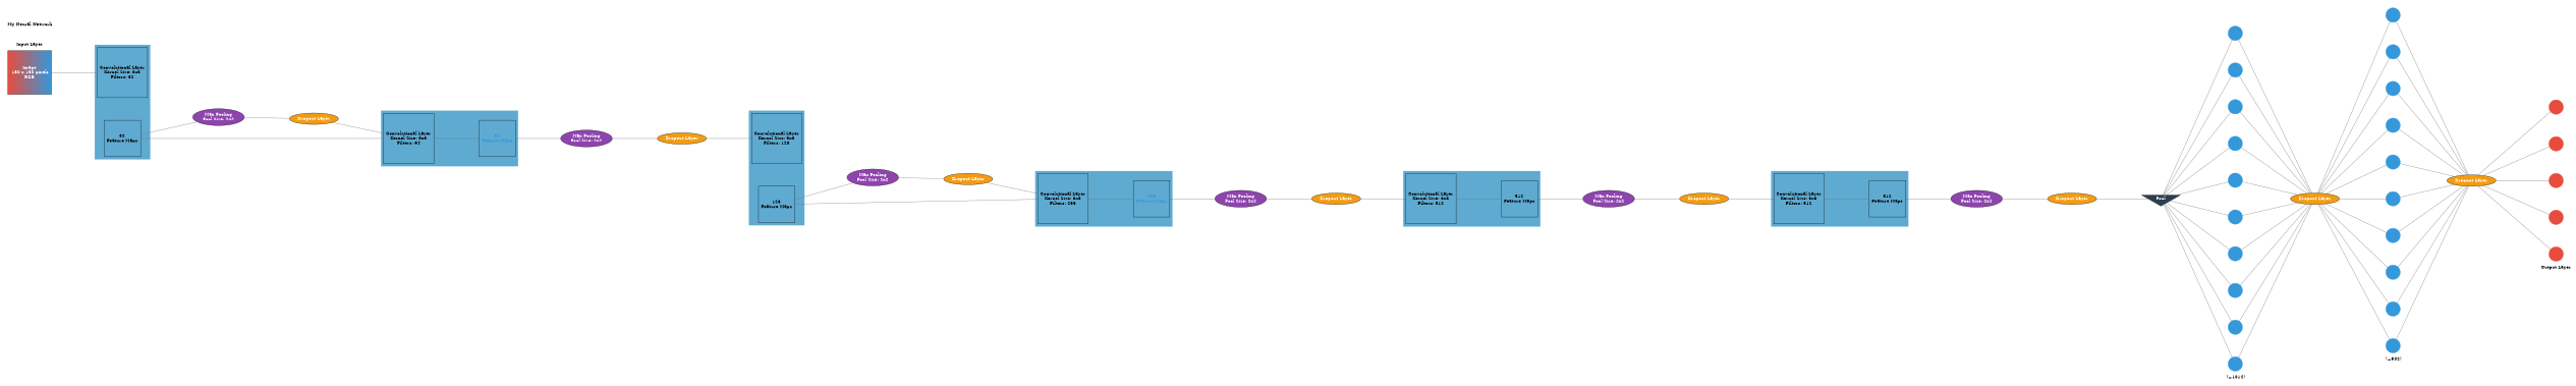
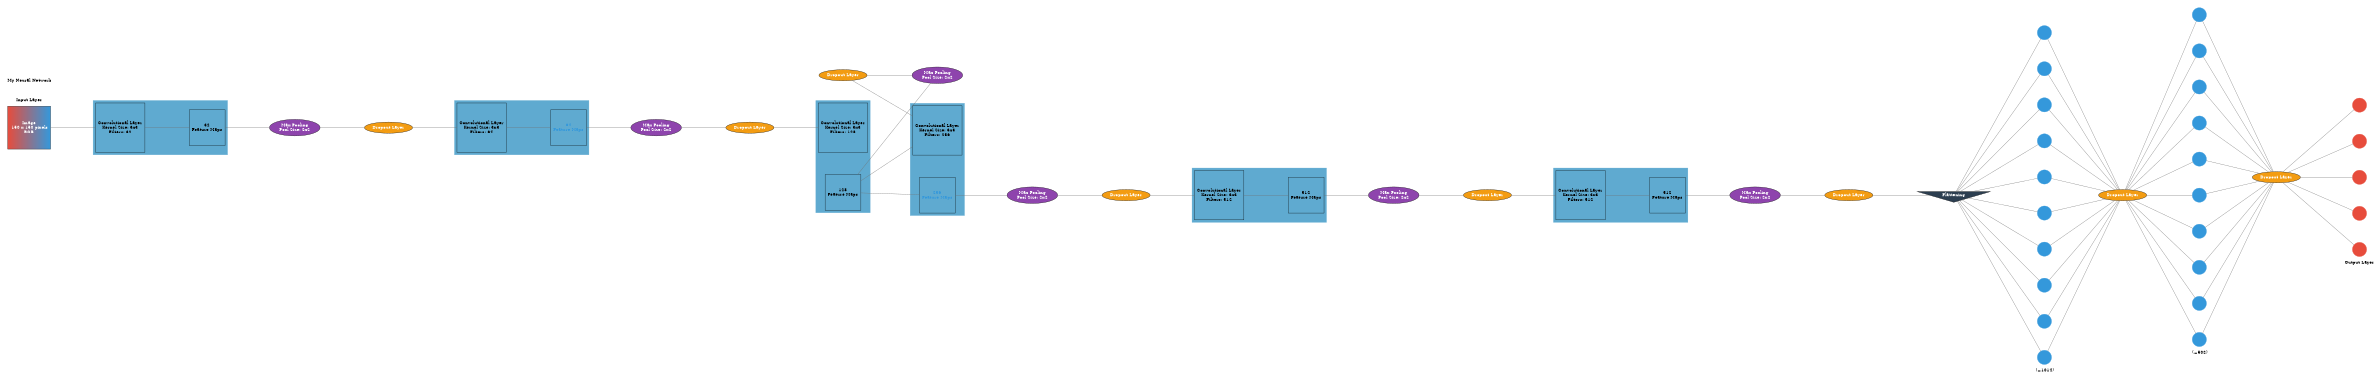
  digraph {
    arrowShape=none
    nodesep=1
    rankdir=LR
    ranksep=2
    splines=false
    node [fontcolor="#3498db" shape=circle style=filled]
    edge [arrowhead=none color="#707070"]
    n1 [fillcolor="#e74c3c:#3498db" fontcolor=white label="Image\n 150 x 150 pixels\nRGB" shape=square]
    n2 [label="Convolutional Layer\nKernel Size: 3x3\nFilters: 32" shape=square fontcolor="" style=""]
    n3 [label="32\nFeature Maps" shape=square fontcolor="" style=""]
    n4 [label="Convolutional Layer\nKernel Size: 3x3\nFilters: 64" shape=square fontcolor="" style=""]
    n5 [label="64\nFeature Maps" shape=square style=""]
    n6 [fillcolor="#8e44ad" fontcolor=white label="Max Pooling\nPool Size: 2x2" shape=""]
    n7 [fillcolor="#f39c12" fontcolor=white label="Dropout Layer" shape=""]
    n8 [fillcolor="#8e44ad" fontcolor=white label="Max Pooling\nPool Size: 2x2" shape=""]
    n9 [fillcolor="#f39c12" fontcolor=white label="Dropout Layer" shape=""]
    n10 [fillcolor="#8e44ad" fontcolor=white label="Max Pooling\nPool Size: 2x2" shape=""]
    n11 [label="Convolutional Layer\nKernel Size: 3x3\nFilters: 128" shape=square fontcolor="" style=""]
    n12 [label="128\nFeature Maps" shape=square fontcolor="" style=""]
    n13 [fillcolor="#8e44ad" fontcolor=white label="Max Pooling\nPool Size: 2x2" shape=""]
    n14 [fillcolor="#f39c12" fontcolor=white label="Dropout Layer" shape=""]
    n15 [label="Convolutional Layer\nKernel Size: 3x3\nFilters: 256" shape=square fontcolor="" style=""]
    n16 [label="256\nFeature Maps" shape=square style=""]
    n17 [fillcolor="#8e44ad" fontcolor=white label="Max Pooling\nPool Size: 2x2" shape=""]
    n18 [fillcolor="#f39c12" fontcolor=white label="Dropout Layer" shape=""]
    n19 [label="Convolutional Layer\nKernel Size: 3x3\nFilters: 512" shape=square fontcolor="" style=""]
    n20 [label="512\nFeature Maps" shape=square fontcolor="" style=""]
    n21 [fillcolor="#f39c12" fontcolor=white label="Dropout Layer" shape=""]
    n22 [label="Convolutional Layer\nKernel Size: 3x3\nFilters: 512" shape=square fontcolor="" style=""]
    n23 [label="512\nFeature Maps" shape=square fontcolor="" style=""]
    n24 [fillcolor="#8e44ad" fontcolor=white label="Max Pooling\nPool Size: 2x2" shape=""]
    n25 [fillcolor="#f39c12" fontcolor=white label="Dropout Layer" shape=""]
-   n26 [fillcolor="#2c3e50" fontcolor=white label=Pool shape=invtriangle]
+   n26 [fillcolor="#2c3e50" fontcolor=white label=Flattening shape=invtriangle]
    21 [color="#3498db"]
    22 [color="#3498db"]
    23 [color="#3498db"]
    24 [color="#3498db"]
    25 [color="#3498db"]
    26 [color="#3498db"]
    27 [color="#3498db"]
    28 [color="#3498db"]
    29 [color="#3498db"]
    30 [color="#3498db"]
    n37 [fillcolor="#f39c12" fontcolor=white label="Dropout Layer" shape=""]
    n38 [fillcolor="#f39c12" fontcolor=white label="Dropout Layer" shape=""]
    32 [color="#3498db"]
    33 [color="#3498db"]
    34 [color="#3498db"]
    35 [color="#3498db"]
    36 [color="#3498db"]
    37 [color="#3498db"]
    38 [color="#3498db"]
    39 [color="#3498db"]
    40 [color="#3498db"]
    41 [color="#3498db"]
    43 [color="#e74c3c" fontcolor="#e74c3c"]
    44 [color="#e74c3c" fontcolor="#e74c3c"]
    45 [color="#e74c3c" fontcolor="#e74c3c"]
    46 [color="#e74c3c" fontcolor="#e74c3c"]
    47 [color="#e74c3c" fontcolor="#e74c3c"]
    subgraph cluster_1 {
      color=white
      label="My Neural Network\n\n\n\nInput Layer"
      n1
    }
    subgraph cluster_2 {
      color="#5faad0"
      style=filled
      n2
      n3
    }
    subgraph cluster_3 {
      color="#5faad0"
      style=filled
      n4
      n5
    }
    subgraph cluster_4 {
      color=white
      n6
    }
    subgraph cluster_5 {
      color=white
      n7
    }
    subgraph cluster_6 {
      color=white
      n8
    }
    subgraph cluster_7 {
      color=white
      n9
    }
    subgraph cluster_8 {
      color=white
      n10
    }
    subgraph cluster_9 {
      color="#5faad0"
      style=filled
      n11
      n12
    }
    subgraph cluster_10 {
      color=white
      n13
    }
    subgraph cluster_11 {
      color=white
      n14
    }
    subgraph cluster_12 {
      color="#5faad0"
      style=filled
      n15
      n16
    }
    subgraph cluster_13 {
      color=white
      n17
    }
    subgraph cluster_14 {
      color=white
      n18
    }
    subgraph cluster_15 {
      color="#5faad0"
      style=filled
      n19
      n20
    }
    subgraph cluster_16 {
      color=white
      n21
    }
    subgraph cluster_17 {
      color="#5faad0"
      style=filled
      n22
      n23
    }
    subgraph cluster_18 {
      color=white
      n24
    }
    subgraph cluster_19 {
      color=white
      n25
    }
    subgraph cluster_20 {
      color=white
      n26
    }
    subgraph cluster_21 {
      color=white
      label=" (+1014)"
      labeljust=right
      labelloc=b
      rank=same
      21
      22
      23
      24
      25
      26
      27
      28
      29
      30
    }
    subgraph cluster_22 {
      color=white
      n37
    }
    subgraph cluster_23 {
      color=white
      n38
    }
    subgraph cluster_24 {
      color=white
      label=" (+502)"
      labeljust=right
      labelloc=b
      rank=same
      32
      33
      34
      35
      36
      37
      38
      39
      40
      41
    }
    subgraph cluster_25 {
      color=white
      label="Output Layer"
      labeljust=1
      labelloc=bottom
      rank=same
      43
      44
      45
      46
      47
    }
    n1 -> n2
-   n4 -> n3
+   n2 -> n3
    n3 -> n6
    n4 -> n5
    n5 -> n8
    n6 -> n7
    n7 -> n4
    n8 -> n9
    n9 -> n11
    n10 -> n21
    n12 -> n13
    n13 -> n14
    n14 -> n15
    n15 -> n12
-   n15 -> n16
+   n12 -> n16
    n16 -> n17
    n17 -> n18
    n18 -> n19
    n19 -> n20
    n20 -> n10
    n21 -> n22
    n22 -> n23
    n23 -> n24
    n24 -> n25
    n25 -> n26
    n26 -> 21
    n26 -> 22
    n26 -> 23
    n26 -> 24
    n26 -> 25
    n26 -> 26
    n26 -> 27
    n26 -> 28
    n26 -> 29
    n26 -> 30
    21 -> n38
    22 -> n38
    23 -> n38
    24 -> n38
    25 -> n38
    26 -> n38
    27 -> n38
    28 -> n38
    29 -> n38
    30 -> n38
    n37 -> 43
    n37 -> 44
    n37 -> 45
    n37 -> 46
    n37 -> 47
    n38 -> 32
    n38 -> 33
    n38 -> 34
    n38 -> 35
    n38 -> 36
    n38 -> 37
    n38 -> 38
    n38 -> 39
    n38 -> 40
    n38 -> 41
    32 -> n37
    33 -> n37
    34 -> n37
    35 -> n37
    36 -> n37
    37 -> n37
    38 -> n37
    39 -> n37
    40 -> n37
    41 -> n37
  }
